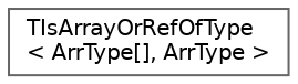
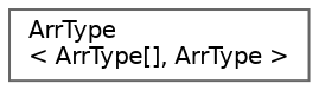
  digraph {
    rankdir=LR
-   n1 [color=grey40 fillcolor=white fontname=Helvetica fontsize=10 height=0.2 label="TIsArrayOrRefOfType\l\< ArrType[], ArrType \>" shape=box style=filled width=0.4]
+   n1 [color=grey40 fillcolor=white fontname=Helvetica fontsize=10 height=0.2 label="ArrType\l\< ArrType[], ArrType \>" shape=box style=filled width=0.4]
  }
